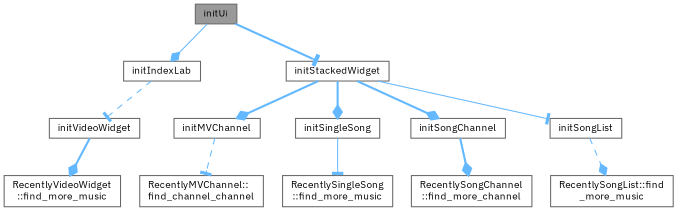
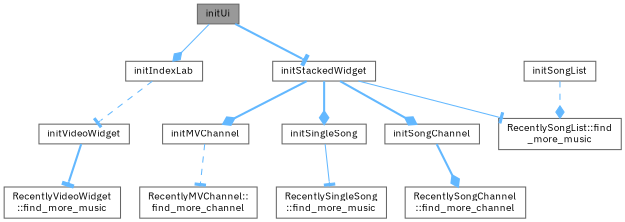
  digraph {
    fontname="IBM Plex Sans"
    rankdir=TB
    node [color=grey40 fillcolor=white fontname="IBM Plex Sans" fontsize=10 shape=box style=filled]
    edge [arrowhead=diamond color=steelblue1 fontname="IBM Plex Sans" fontsize=10 labelfontname=Helvetica labelfontsize=10 style=bold]
    n1 [color=gray40 fillcolor=grey60 fontcolor=black height=0.2 label=initUi width=0.4]
    n2 [height=0.2 label=initIndexLab width=0.4]
    n3 [height=0.2 label=initStackedWidget width=0.4]
    n4 [height=0.2 label=initVideoWidget width=0.4]
    n5 [height=0.2 label=initMVChannel width=0.4]
    n6 [height=0.2 label=initSingleSong width=0.4]
    n7 [height=0.2 label=initSongChannel width=0.4]
    n8 [height=0.2 label=initSongList width=0.4]
-   n9 [height=0.2 label="RecentlyMVChannel::\lfind_channel_channel" width=0.4]
+   n9 [height=0.2 label="RecentlyMVChannel::\lfind_more_channel" width=0.4]
    n10 [height=0.2 label="RecentlySingleSong\l::find_more_music" width=0.4]
    n11 [height=0.2 label="RecentlySongChannel\l::find_more_channel" width=0.4]
    n12 [height=0.2 label="RecentlySongList::find\l_more_music" width=0.4]
    n13 [height=0.2 label="RecentlyVideoWidget\l::find_more_music" width=0.4]
    n1 -> n2 [style=solid]
    n1 -> n3 [arrowhead=tee]
    n2 -> n4 [arrowhead=tee style=dashed]
    n3 -> n5
    n3 -> n6
    n3 -> n7
-   n3 -> n8 [arrowhead=tee style=solid]
-   n4 -> n13
+   n3 -> n12 [arrowhead=tee style=solid]
+   n4 -> n13 [arrowhead=tee]
    n5 -> n9 [arrowhead=tee style=dashed]
    n6 -> n10 [arrowhead=tee style=solid]
    n7 -> n11
    n8 -> n12 [style=dashed]
  }
